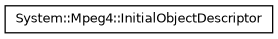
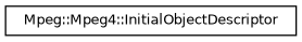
  digraph {
    rankdir=LR
-   n1 [color=black fillcolor=white fontname=Helvetica fontsize=10 height=0.2 label="System::Mpeg4::InitialObjectDescriptor" shape=record style=filled width=0.4]
+   n1 [color=black fillcolor=white fontname=Helvetica fontsize=10 height=0.2 label="Mpeg::Mpeg4::InitialObjectDescriptor" shape=record style=filled width=0.4]
  }
